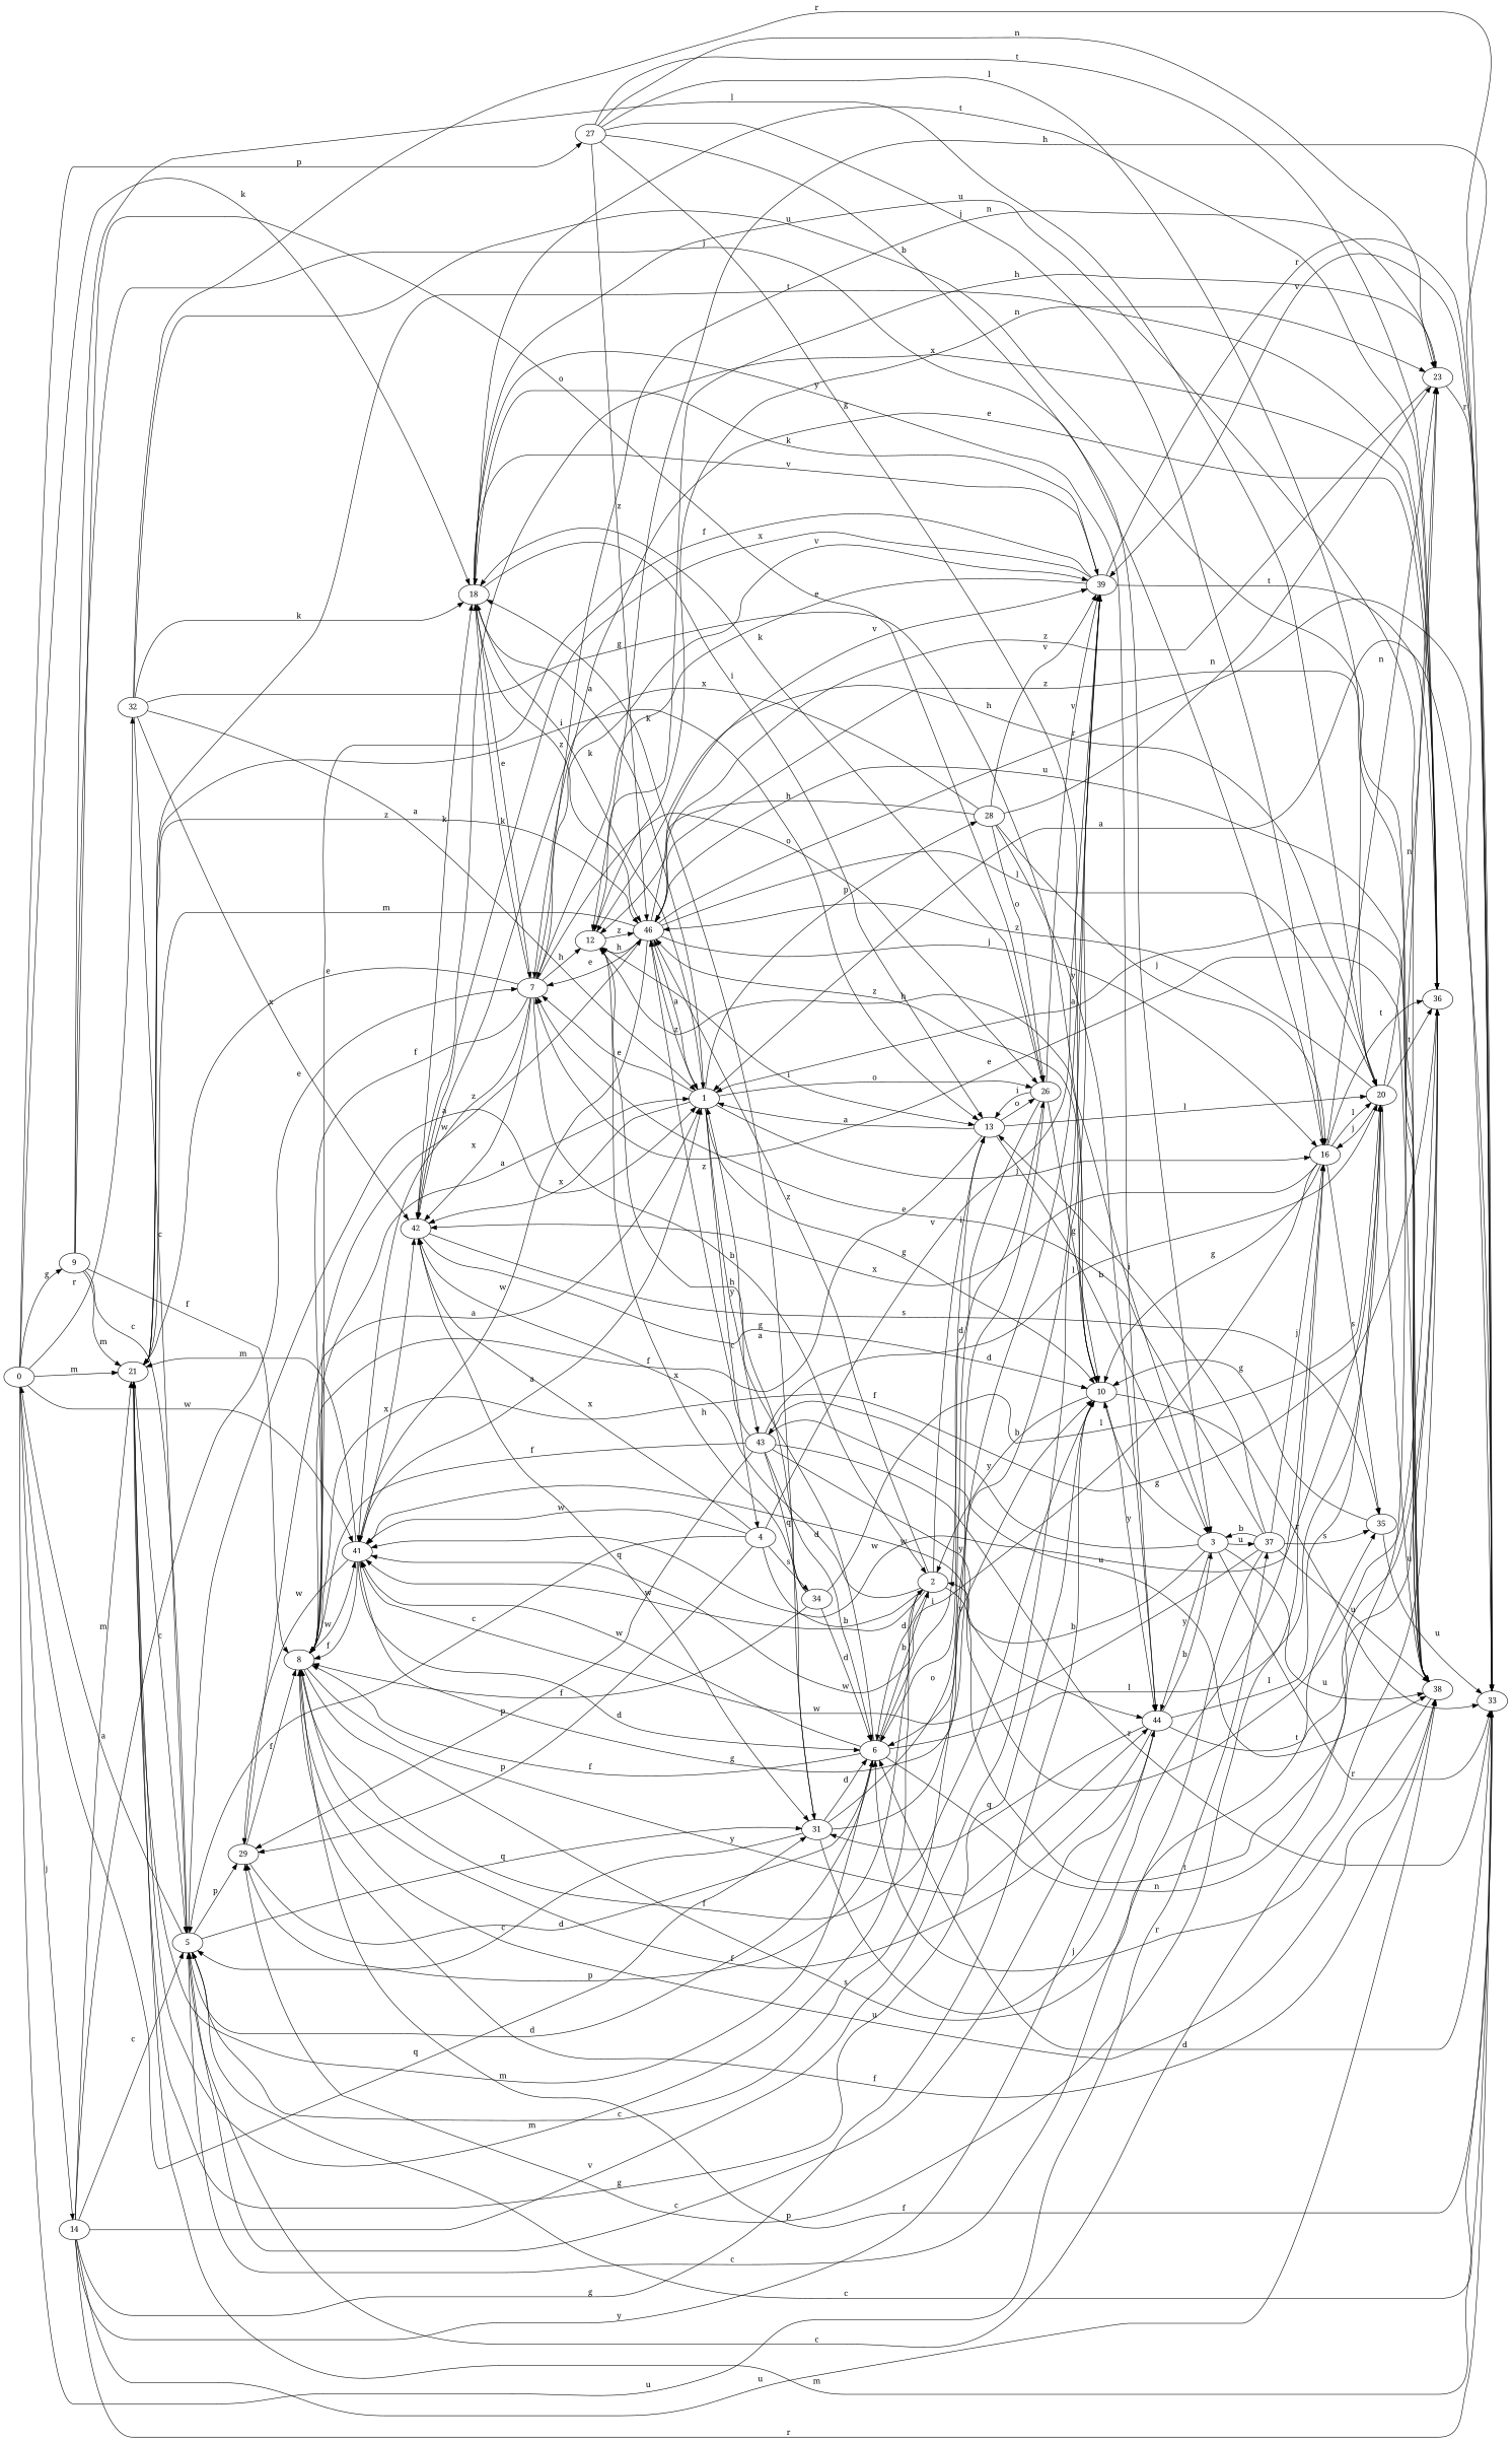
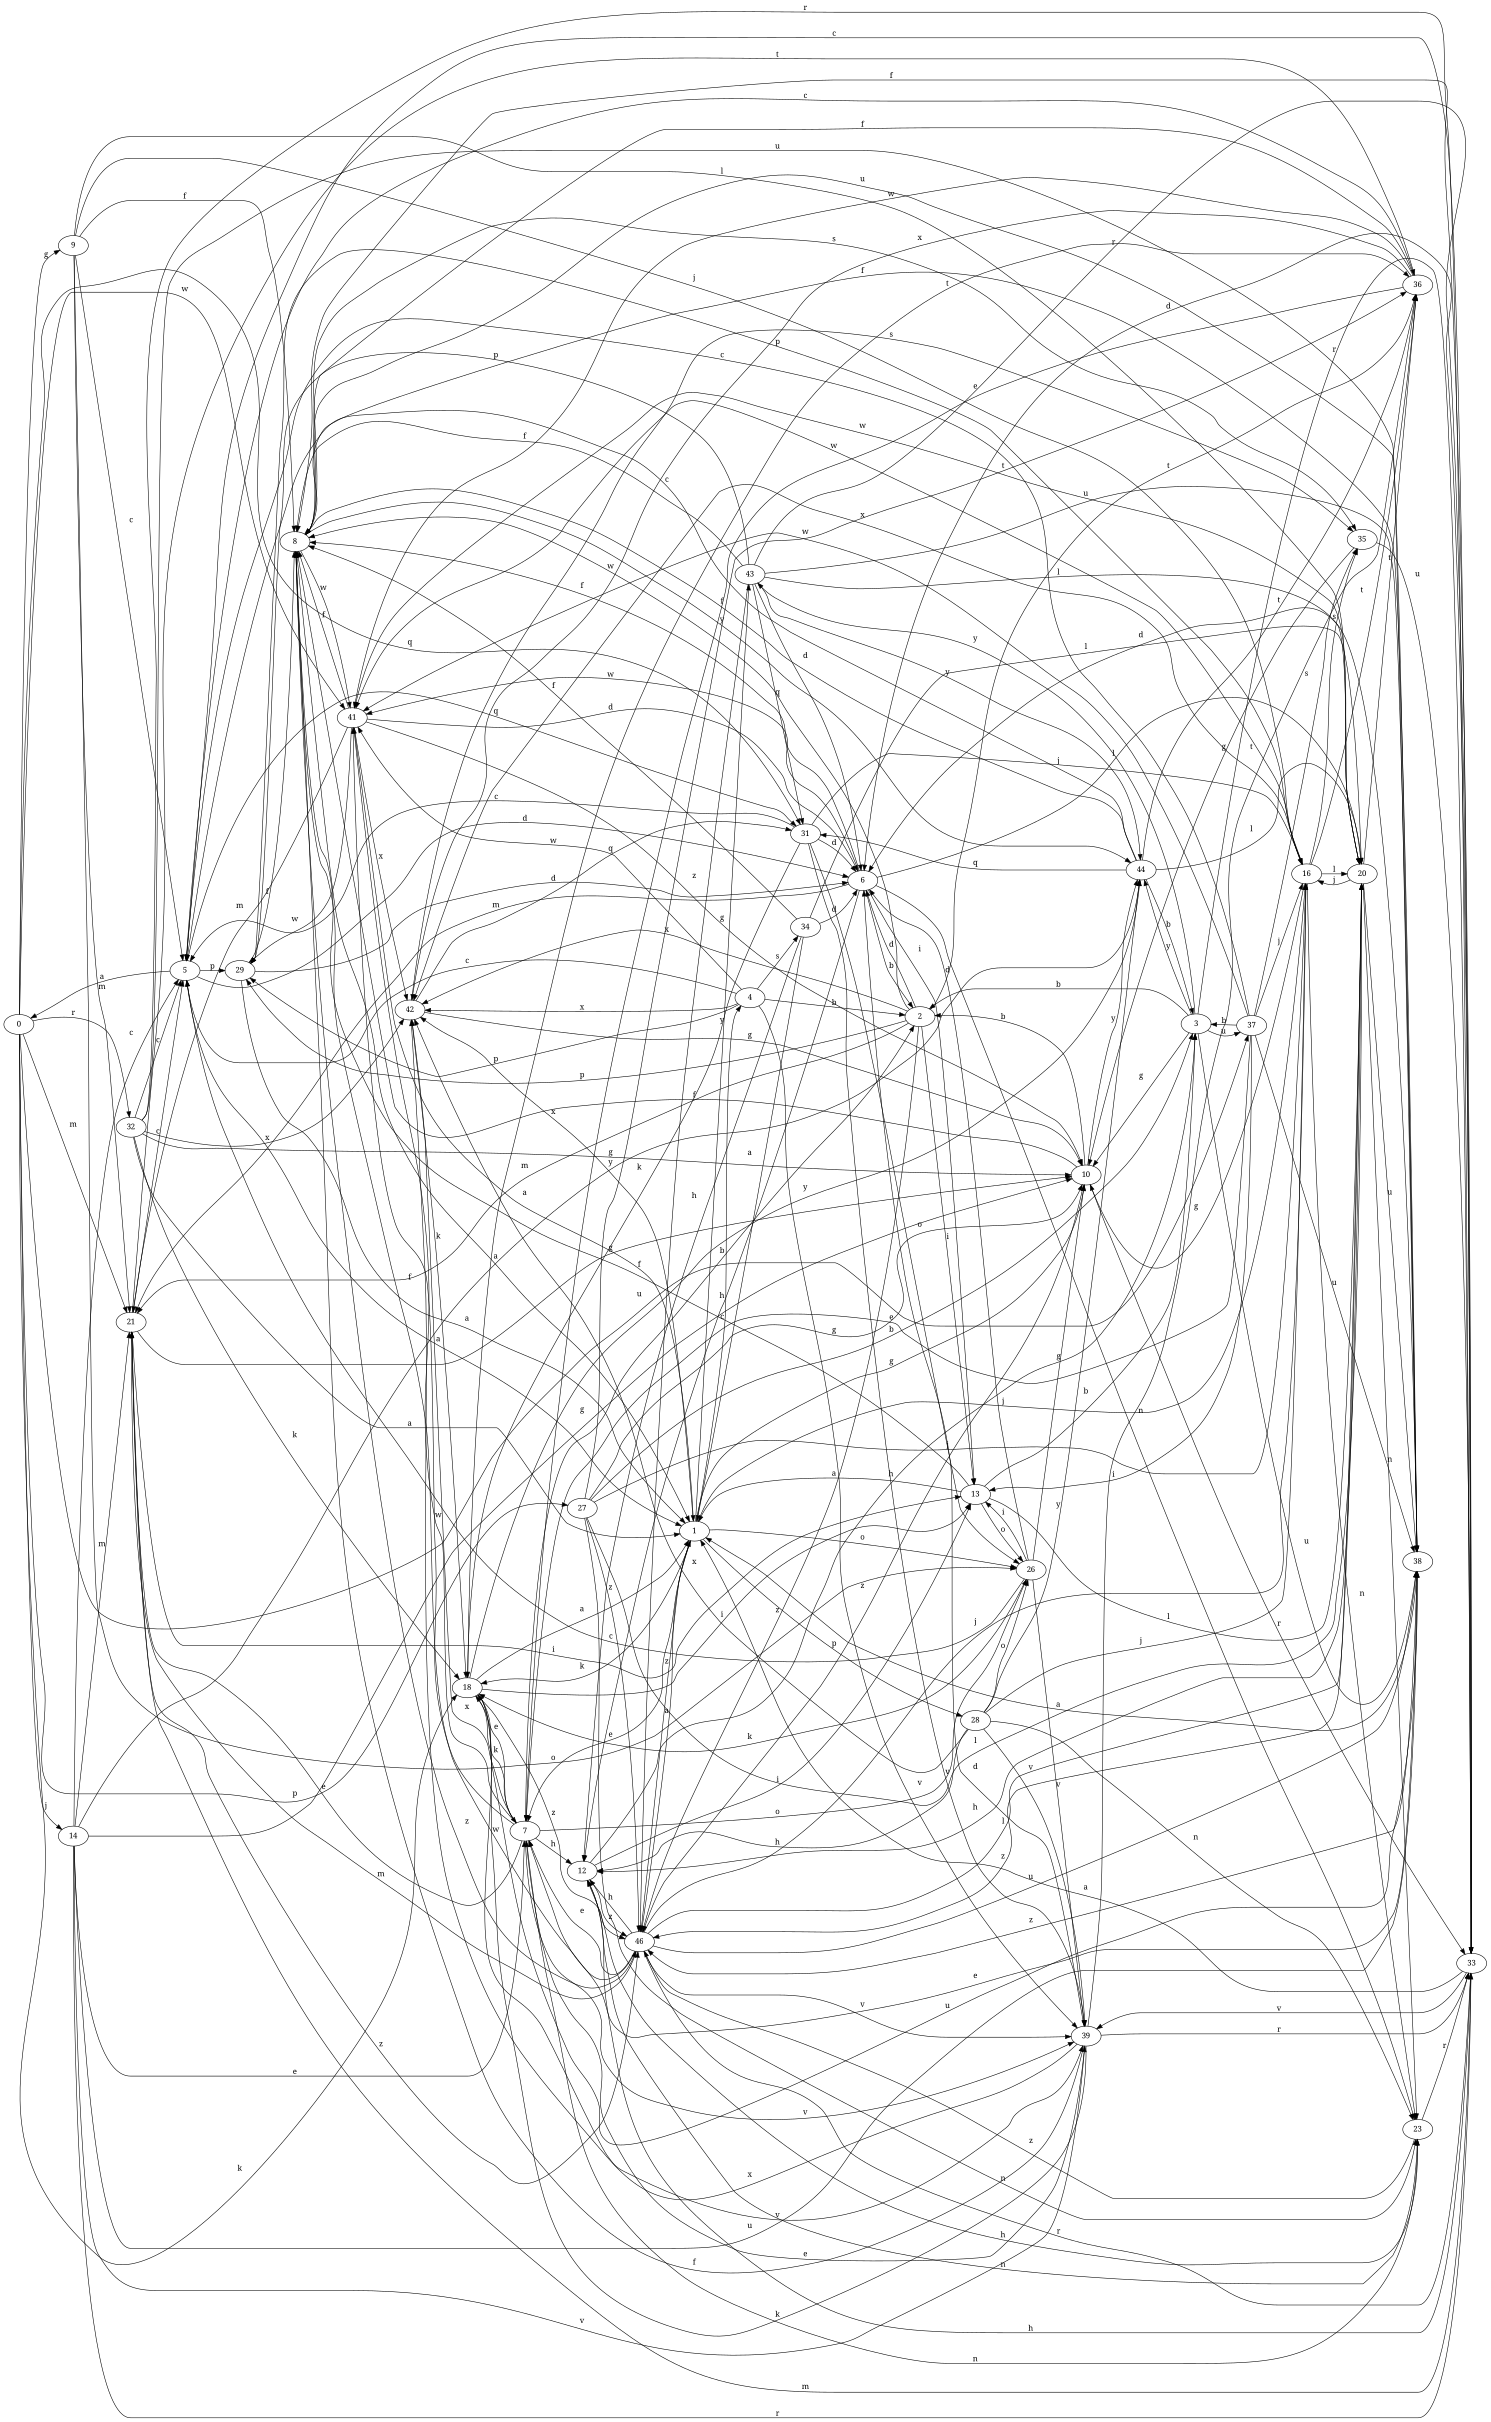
  strict digraph {
    fontname="Noto Serif"
    rankdir=LR
    node [fontname="Noto Serif"]
    edge [fontname="Noto Serif"]
    0
    9
    14
    18
    21
    27
    31
    32
    37
    41
    16
    26
    5
    8
    20
    7
    10
    33
    38
    44
    39
    1
    46
    13
    36
    3
    23
    6
    42
    35
    29
    4
    28
    43
    2
    34
    12
    0 -> 9 [label=g]
    0 -> 14 [label=j]
    0 -> 18 [label=k]
    0 -> 21 [label=m]
    0 -> 27 [label=p]
    0 -> 31 [label=q]
    0 -> 32 [label=r]
    0 -> 37 [label=u]
    0 -> 41 [label=w]
    9 -> 21 [label=m]
    9 -> 16 [label=j]
    9 -> 26 [label=o]
    9 -> 5 [label=c]
    9 -> 8 [label=f]
    9 -> 20 [label=l]
    14 -> 21 [label=m]
    14 -> 5 [label=c]
    14 -> 7 [label=e]
    14 -> 10 [label=g]
    14 -> 33 [label=r]
    14 -> 38 [label=u]
    14 -> 44 [label=y]
    14 -> 39 [label=v]
    18 -> 7 [label=e]
    18 -> 38 [label=u]
    18 -> 44 [label=y]
    18 -> 39 [label=v]
    18 -> 1 [label=a]
    18 -> 46 [label=z]
    18 -> 13 [label=i]
    18 -> 36 [label=t]
    21 -> 5 [label=c]
    21 -> 10 [label=g]
    21 -> 46 [label=z]
    21 -> 13 [label=i]
    21 -> 36 [label=t]
    27 -> 16 [label=j]
    27 -> 20 [label=l]
    27 -> 10 [label=g]
    27 -> 46 [label=z]
    27 -> 36 [label=t]
    27 -> 3 [label=b]
    27 -> 23 [label=n]
    31 -> 18 [label=k]
    31 -> 16 [label=j]
    31 -> 26 [label=o]
    31 -> 5 [label=c]
    31 -> 39 [label=v]
    31 -> 6 [label=d]
    32 -> 18 [label=k]
    32 -> 5 [label=c]
    32 -> 10 [label=g]
    32 -> 33 [label=r]
    32 -> 38 [label=u]
    32 -> 1 [label=a]
    32 -> 42 [label=x]
    37 -> 41 [label=w]
    37 -> 16 [label=j]
    37 -> 5 [label=c]
    37 -> 7 [label=e]
    37 -> 38 [label=u]
    37 -> 13 [label=i]
    37 -> 3 [label=b]
    37 -> 35 [label=s]
    41 -> 21 [label=m]
    41 -> 8 [label=f]
    41 -> 10 [label=g]
    41 -> 1 [label=a]
    41 -> 6 [label=d]
    41 -> 42 [label=x]
    41 -> 29 [label=w]
    16 -> 41 [label=w]
    16 -> 20 [label=l]
    16 -> 10 [label=g]
    16 -> 36 [label=t]
    16 -> 23 [label=n]
    16 -> 42 [label=x]
    16 -> 35 [label=s]
    16 -> 29 [label=p]
    26 -> 18 [label=k]
    26 -> 5 [label=c]
    26 -> 10 [label=g]
    26 -> 39 [label=v]
    26 -> 13 [label=i]
    26 -> 6 [label=d]
    5 -> 0 [label=a]
    5 -> 31 [label=q]
    5 -> 1 [label=a]
    5 -> 6 [label=d]
    5 -> 29 [label=p]
    8 -> 41 [label=w]
    8 -> 38 [label=u]
    8 -> 44 [label=y]
    8 -> 1 [label=a]
    8 -> 46 [label=z]
    8 -> 35 [label=s]
    20 -> 41 [label=w]
    20 -> 16 [label=j]
    20 -> 38 [label=u]
    20 -> 46 [label=z]
    20 -> 36 [label=t]
    20 -> 23 [label=n]
    20 -> 12 [label=h]
    7 -> 18 [label=k]
    7 -> 21 [label=e]
    7 -> 41 [label=w]
    7 -> 26 [label=o]
    7 -> 8 [label=f]
    7 -> 39 [label=v]
    7 -> 23 [label=n]
    7 -> 42 [label=x]
    7 -> 2 [label=b]
    7 -> 12 [label=h]
    10 -> 8 [label=f]
    10 -> 33 [label=r]
    10 -> 44 [label=y]
    10 -> 46 [label=z]
    10 -> 2 [label=b]
    33 -> 21 [label=m]
    33 -> 5 [label=c]
    33 -> 8 [label=f]
    33 -> 39 [label=v]
    33 -> 1 [label=a]
    33 -> 6 [label=d]
    33 -> 12 [label=h]
    38 -> 8 [label=f]
    38 -> 7 [label=e]
    38 -> 1 [label=a]
    38 -> 46 [label=z]
-   38 -> 6 [label=r]
+   38 -> 6 [label=d]
    44 -> 31 [label=q]
    44 -> 5 [label=c]
    44 -> 8 [label=f]
    44 -> 20 [label=l]
    44 -> 36 [label=t]
    44 -> 3 [label=b]
    39 -> 18 [label=k]
    39 -> 8 [label=f]
    39 -> 7 [label=e]
    39 -> 33 [label=r]
    39 -> 36 [label=t]
    39 -> 6 [label=d]
    39 -> 42 [label=x]
    1 -> 18 [label=k]
    1 -> 16 [label=j]
    1 -> 26 [label=o]
    1 -> 7 [label=e]
    1 -> 10 [label=g]
    1 -> 46 [label=z]
    1 -> 42 [label=x]
    1 -> 4 [label=c]
    1 -> 28 [label=p]
    1 -> 43 [label=y]
    46 -> 21 [label=m]
    46 -> 41 [label=w]
    46 -> 16 [label=j]
    46 -> 20 [label=l]
    46 -> 7 [label=e]
    46 -> 33 [label=r]
    46 -> 38 [label=u]
    46 -> 39 [label=v]
    46 -> 1 [label=a]
    46 -> 12 [label=h]
    13 -> 26 [label=o]
    13 -> 8 [label=f]
    13 -> 20 [label=l]
    13 -> 1 [label=a]
    13 -> 3 [label=b]
    36 -> 41 [label=w]
    36 -> 5 [label=c]
    36 -> 8 [label=f]
    36 -> 7 [label=e]
    36 -> 42 [label=x]
    3 -> 37 [label=u]
    3 -> 10 [label=g]
    3 -> 33 [label=r]
    3 -> 38 [label=u]
    3 -> 44 [label=y]
    3 -> 43 [label=y]
    3 -> 2 [label=b]
    23 -> 33 [label=r]
    23 -> 46 [label=z]
    23 -> 12 [label=h]
    6 -> 21 [label=m]
    6 -> 41 [label=w]
    6 -> 8 [label=f]
    6 -> 20 [label=l]
    6 -> 13 [label=i]
    6 -> 23 [label=n]
    6 -> 2 [label=b]
    6 -> 12 [label=h]
    42 -> 18 [label=k]
    42 -> 31 [label=q]
    42 -> 10 [label=g]
    42 -> 35 [label=s]
    35 -> 10 [label=g]
    35 -> 33 [label=u]
    29 -> 8 [label=f]
    29 -> 1 [label=a]
    29 -> 6 [label=d]
    4 -> 41 [label=w]
    4 -> 5 [label=c]
    4 -> 39 [label=v]
    4 -> 42 [label=x]
    4 -> 29 [label=p]
    4 -> 2 [label=b]
    4 -> 34 [label=s]
    28 -> 16 [label=j]
    28 -> 26 [label=o]
    28 -> 44 [label=y]
    28 -> 39 [label=v]
    28 -> 23 [label=n]
    28 -> 42 [label=x]
    28 -> 12 [label=h]
    43 -> 31 [label=q]
    43 -> 8 [label=f]
    43 -> 20 [label=l]
    43 -> 33 [label=r]
    43 -> 38 [label=u]
    43 -> 44 [label=y]
    43 -> 46 [label=z]
    43 -> 6 [label=d]
    43 -> 29 [label=p]
    2 -> 21 [label=m]
-   2 -> 41 [label=w]
+   2 -> 8 [label=w]
    2 -> 46 [label=z]
    2 -> 13 [label=i]
    2 -> 36 [label=t]
    2 -> 6 [label=d]
    2 -> 42 [label=x]
    2 -> 29 [label=p]
    34 -> 8 [label=f]
    34 -> 20 [label=l]
    34 -> 1 [label=a]
    34 -> 6 [label=d]
    34 -> 12 [label=h]
    12 -> 46 [label=z]
    12 -> 13 [label=i]
    12 -> 3 [label=h]
    12 -> 23 [label=n]
  }
